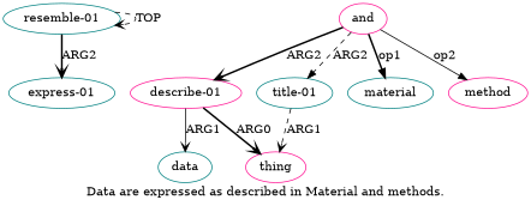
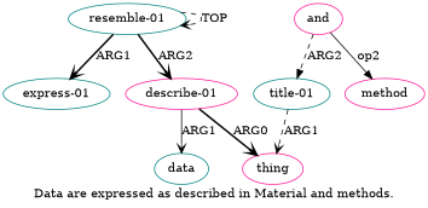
  digraph {
    label="Data are expressed as described in Material and methods."
    node [color=teal]
    edge [arrowhead=vee color=black gold_label=ARG1 style=bold test_label=ARG1]
    n1 [gold_ind=1 gold_label="express-01" label="express-01" test_ind=1 test_label="express-01"]
    n2 [gold_ind=2 gold_label=data label=data test_ind=2 test_label=data]
    n3 [gold_ind=0 gold_label="resemble-01" label="resemble-01" test_ind=0 test_label="resemble-01"]
    n4 [color=deeppink gold_ind=3 gold_label="describe-01" label="describe-01" test_ind=3 test_label="describe-01"]
    n5 [color=deeppink gold_ind=4 gold_label=thing label=thing test_ind=4 test_label=thing]
    n6 [gold_ind=5 gold_label="title-01" label="title-01" test_ind=5 test_label="title-01"]
    n7 [color=deeppink gold_ind=6 gold_label=and label=and test_ind=6 test_label=and]
-   n8 [gold_ind=7 gold_label=material label=material test_ind=7 test_label=material]
    n9 [color=deeppink gold_ind=8 gold_label=method label=method test_ind=8 test_label=method]
-   n3 -> n1 [label=ARG2]
+   n3 -> n1 [label=ARG1]
    n3 -> n3 [gold_label=TOP label=TOP style=dashed test_label=TOP]
-   n7 -> n4 [gold_label=ARG2 label=ARG2 test_label=ARG2]
+   n3 -> n4 [gold_label=ARG2 label=ARG2 test_label=ARG2]
    n4 -> n2 [label=ARG1 style=solid]
    n4 -> n5 [gold_label=ARG0 label=ARG0 test_label=ARG0]
    n6 -> n5 [label=ARG1 style=dashed]
    n7 -> n6 [arrowhead=normal gold_label=ARG2 label=ARG2 style=dashed test_label=ARG2]
-   n7 -> n8 [arrowhead=normal gold_label=op1 label=op1 test_label=op1]
    n7 -> n9 [arrowhead=normal gold_label=op2 label=op2 style=solid test_label=op2]
  }
